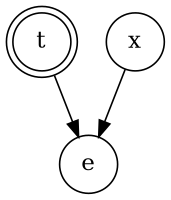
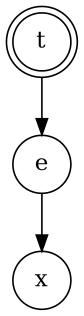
  digraph {
    node [color=black shape=circle]
    t [shape=doublecircle]
    e
    x
    t -> e
-   x -> e
+   e -> x
  }
